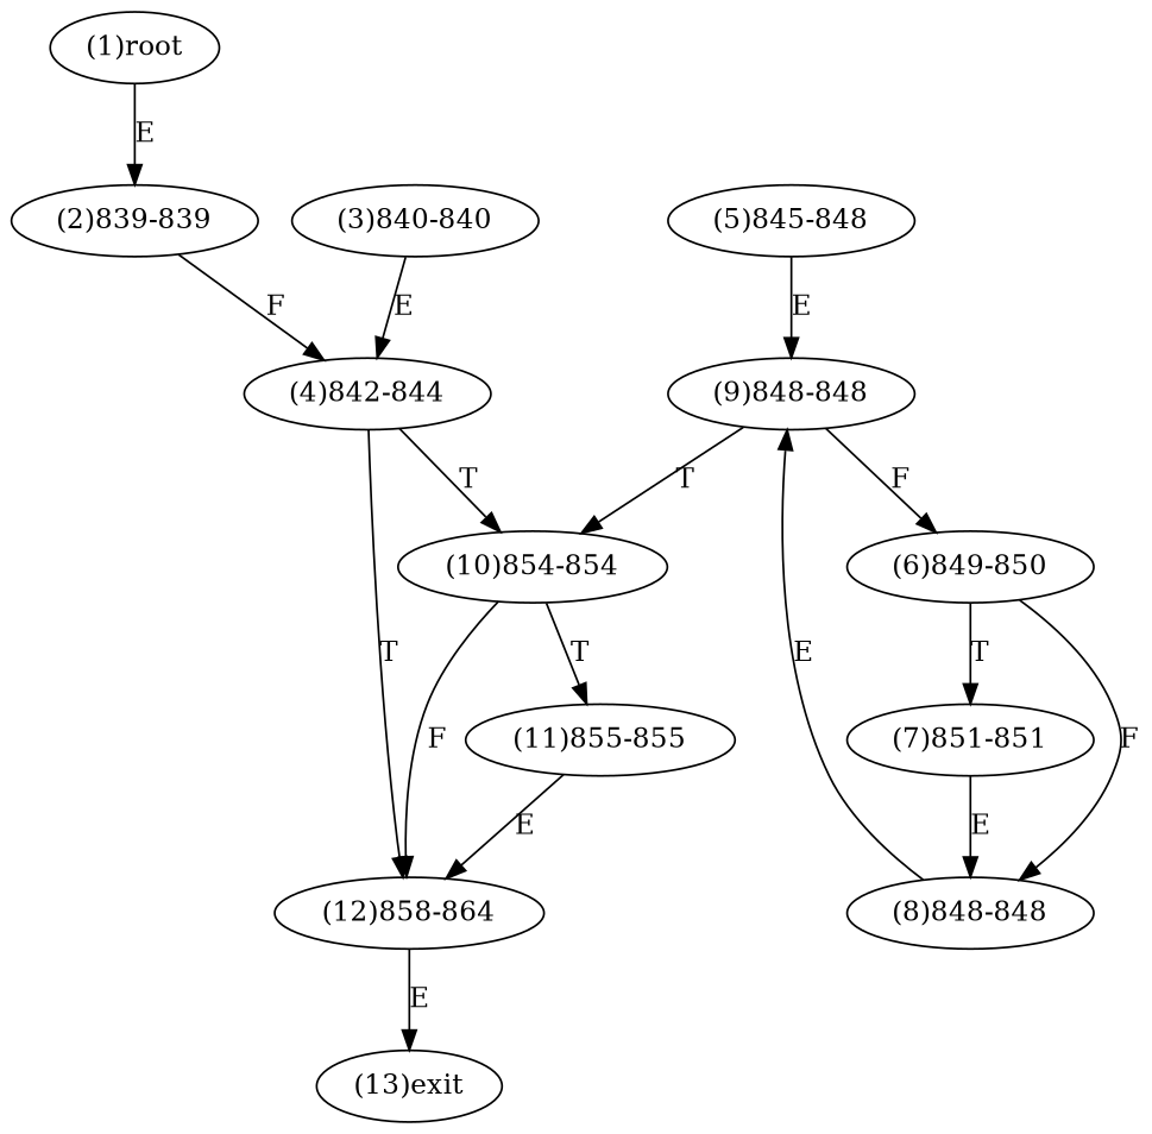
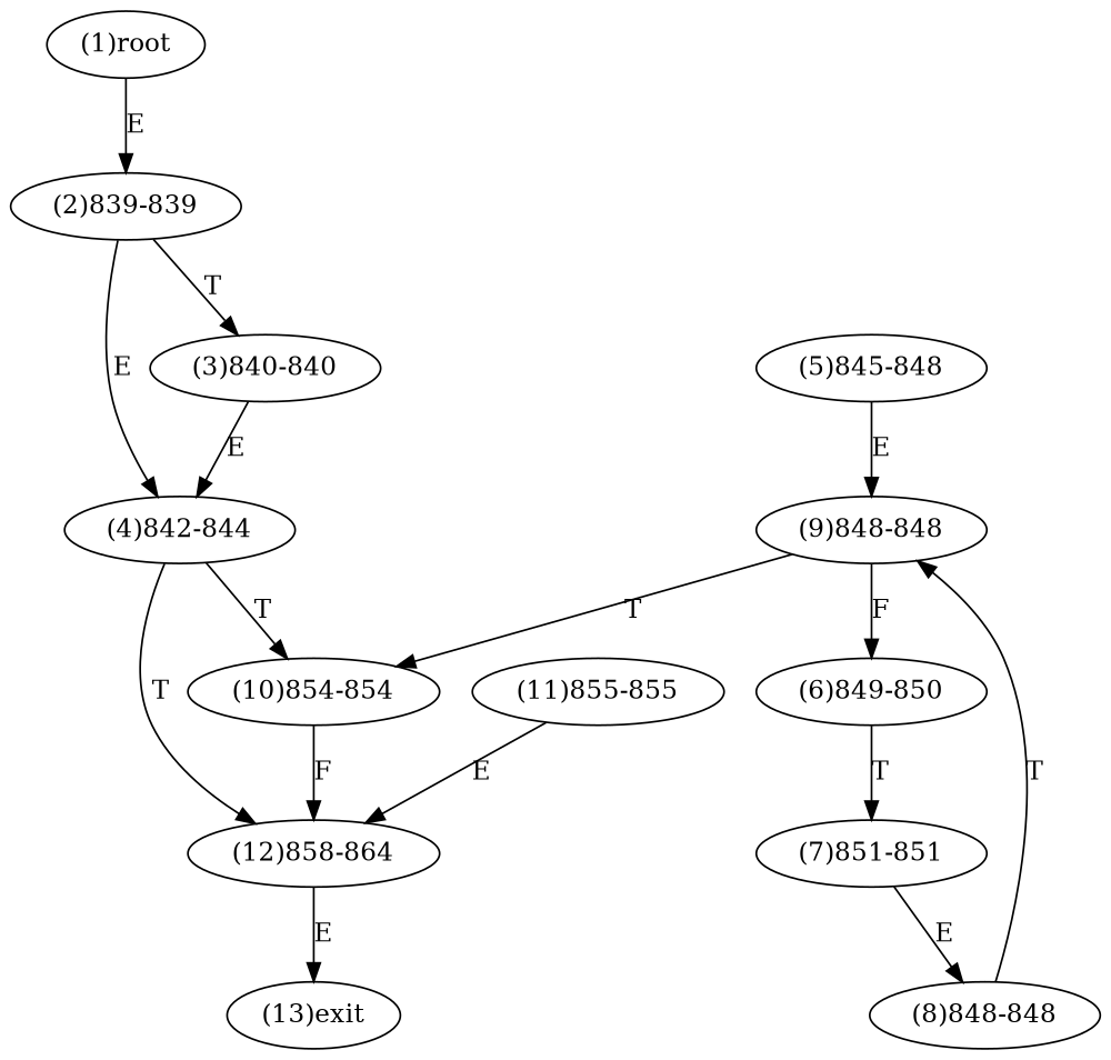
  digraph {
    n1 [label="(1)root"]
    n2 [label="(2)839-839"]
    n3 [label="(3)840-840"]
    n4 [label="(4)842-844"]
    n5 [label="(12)858-864"]
    n6 [label="(10)854-854"]
    n7 [label="(5)845-848"]
    n8 [label="(9)848-848"]
    n9 [label="(13)exit"]
    n10 [label="(6)849-850"]
    n11 [label="(7)851-851"]
    n12 [label="(8)848-848"]
    n13 [label="(11)855-855"]
    n1 -> n2 [label=E]
-   n2 -> n4 [label=F]
+   n2 -> n3 [label=T]
+   n2 -> n4 [label=E]
    n3 -> n4 [label=E]
    n4 -> n5 [label=T]
    n4 -> n6 [label=T]
    n5 -> n9 [label=E]
    n6 -> n5 [label=F]
-   n6 -> n13 [label=T]
    n7 -> n8 [label=E]
    n8 -> n6 [label=T]
    n8 -> n10 [label=F]
    n10 -> n11 [label=T]
-   n10 -> n12 [label=F]
    n11 -> n12 [label=E]
-   n12 -> n8 [label=E]
+   n12 -> n8 [label=T]
    n13 -> n5 [label=E]
  }
